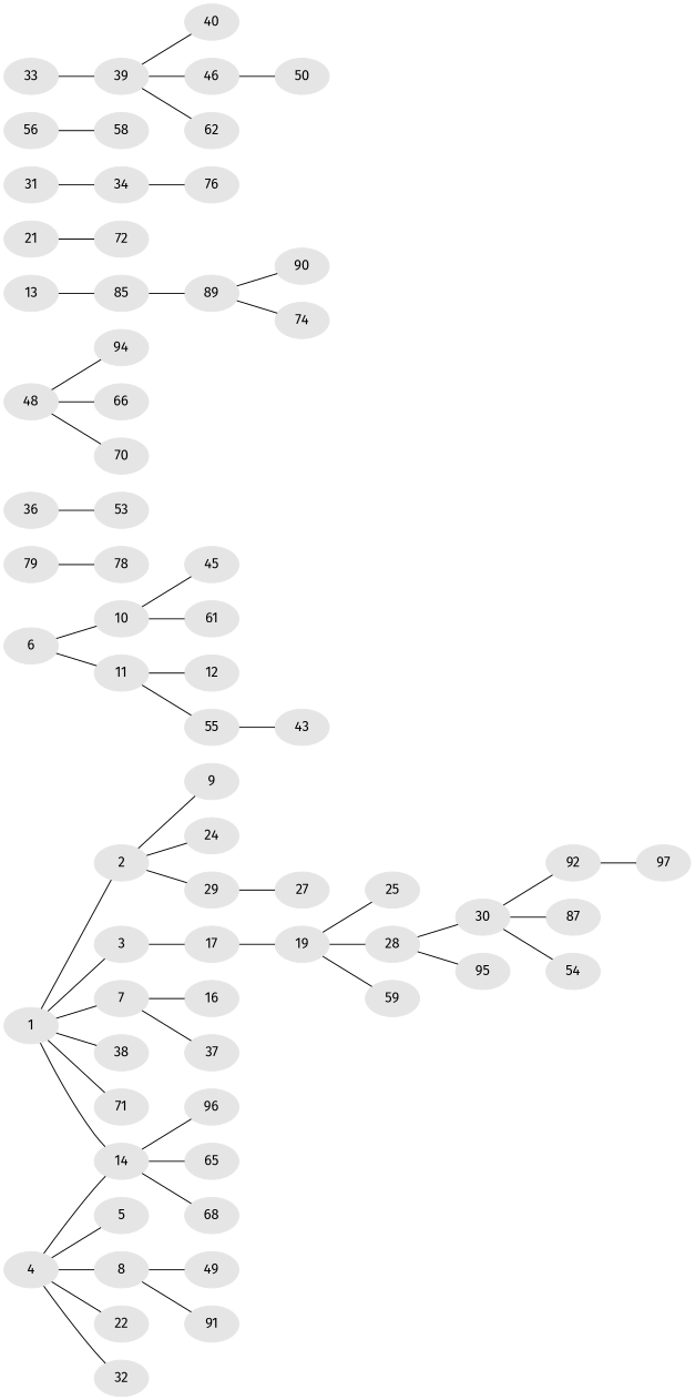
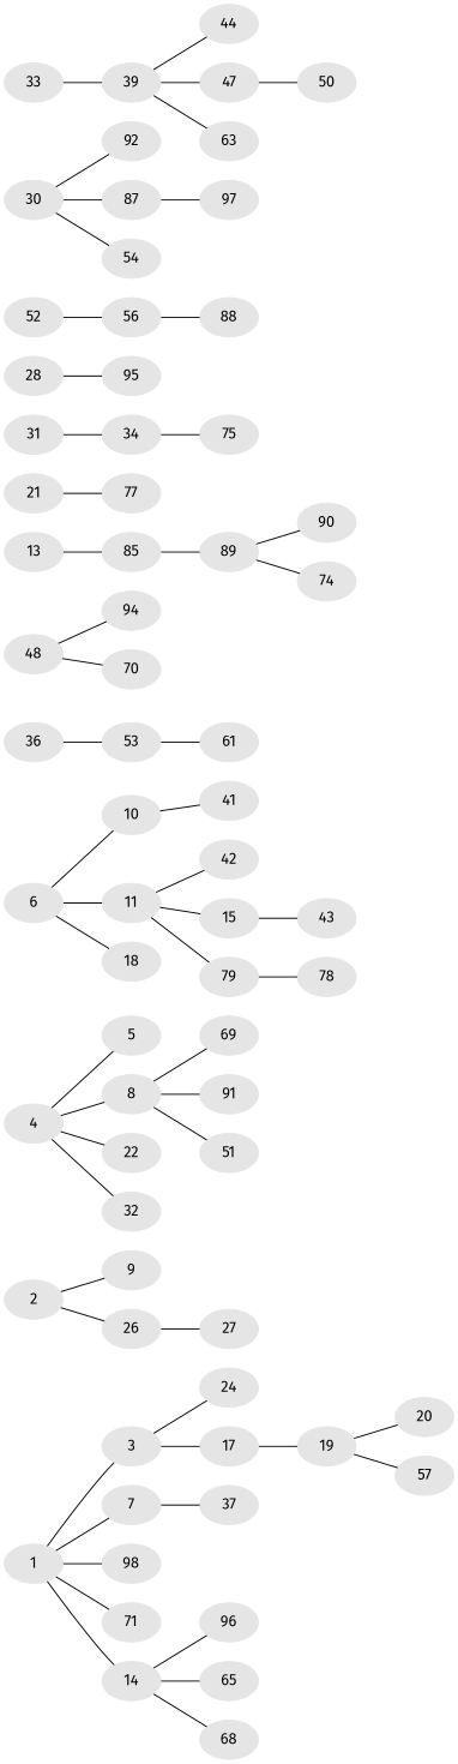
  graph {
    fontname="Fira Sans"
    rankdir=LR
    node [color=gray90 fontname="Fira Sans" style=filled]
    edge [fontname="Fira Sans"]
    1
    2
    3
    7
-   38
+   38 [label=98]
    71
    14
    9
    24
-   29
+   29 [label=26]
    17
    4
    5
    8
    22
    32
-   16
    37
    6
    10
    11
+   18
    27
    19
-   69 [label=49]
+   69
    n26 [label=91]
+   51
    n28 [label=96]
    65
    68
-   45
+   45 [label=41]
    61
-   12
-   15 [label=55]
+   12 [label=42]
+   15
    n35 [label=79]
    36
    53
    n38 [label=94]
    48
-   66
    70
    n42 [label=85]
    13
    43
    21
-   72
+   72 [label=77]
    78
    n48 [label=89]
    31
    34
-   20 [label=25]
+   20
    28
-   57 [label=59]
+   57
+   52
    56
    30
    n57 [label=95]
    33
    39
    n60 [label=92]
    n61 [label=87]
    54
    n63 [label=97]
-   75 [label=76]
-   40
-   46
-   62
+   75
+   40 [label=44]
+   46 [label=47]
+   62 [label=63]
    n68 [label=90]
    74
    50
-   58
-   1 -- 2
+   58 [label=88]
    1 -- 3
    1 -- 7
    1 -- 38
    1 -- 71
    1 -- 14
    2 -- 9
-   2 -- 24
+   3 -- 24
    2 -- 29
    3 -- 17
-   7 -- 16
    7 -- 37
    14 -- n28
    14 -- 65
    14 -- 68
    29 -- 27
    17 -- 19
-   4 -- 14
    4 -- 5
    4 -- 8
    4 -- 22
    4 -- 32
    8 -- 69
    8 -- n26
+   8 -- 51
    6 -- 10
    6 -- 11
+   6 -- 18
    10 -- 45
-   10 -- 61
+   53 -- 61
    11 -- 12
    11 -- 15
+   11 -- n35
    19 -- 20
-   19 -- 28
    19 -- 57
    15 -- 43
    n35 -- 78
    36 -- 53
    48 -- n38
-   48 -- 66
    48 -- 70
    n42 -- n48
    13 -- n42
    21 -- 72
    n48 -- n68
    n48 -- 74
    31 -- 34
    34 -- 75
-   28 -- 30
    28 -- n57
+   52 -- 56
    56 -- 58
    30 -- n60
    30 -- n61
    30 -- 54
    33 -- 39
    39 -- 40
    39 -- 46
    39 -- 62
-   n60 -- n63
+   n61 -- n63
    46 -- 50
  }
